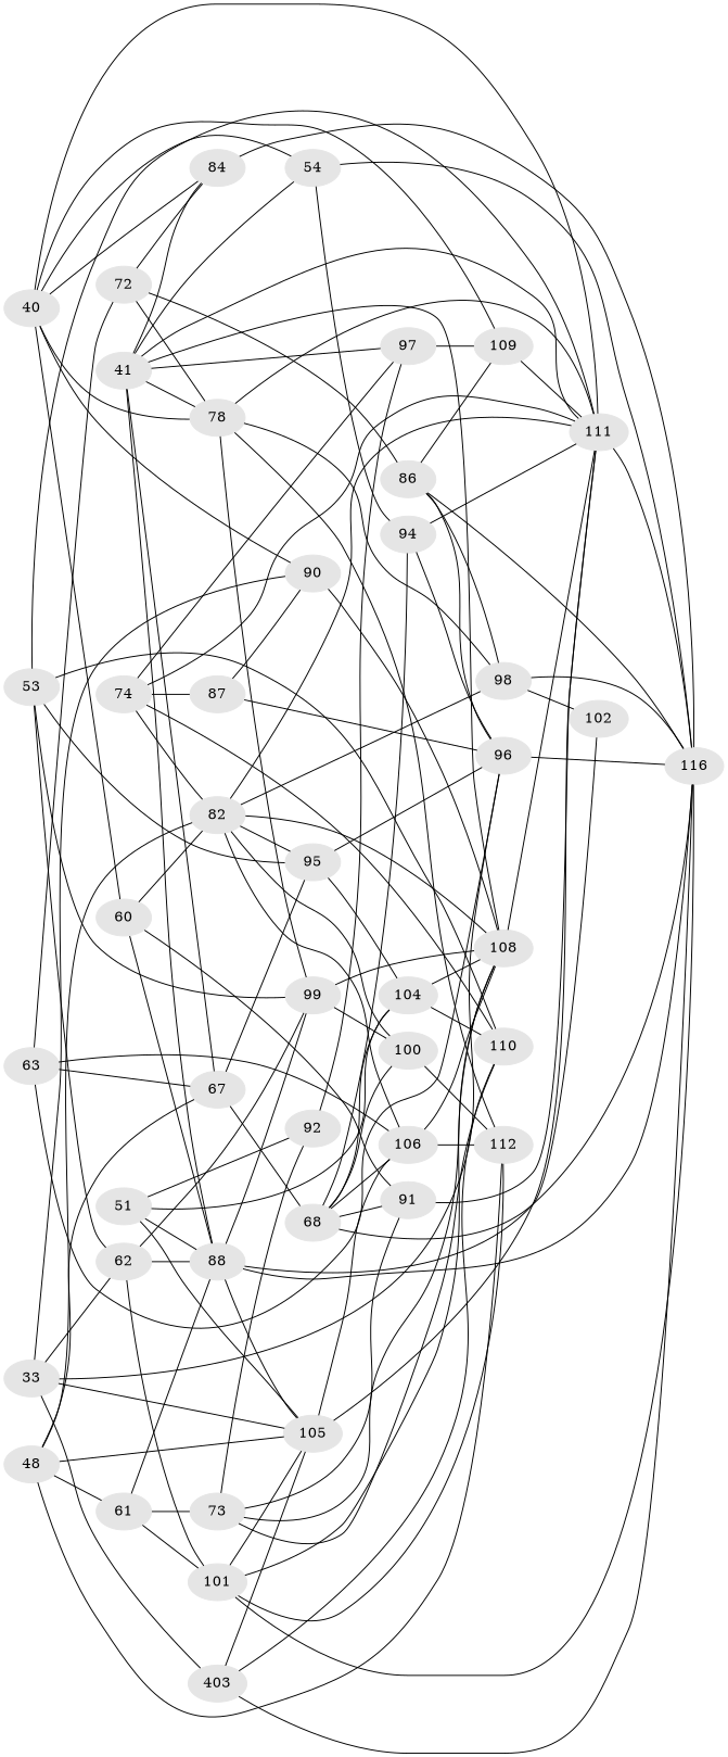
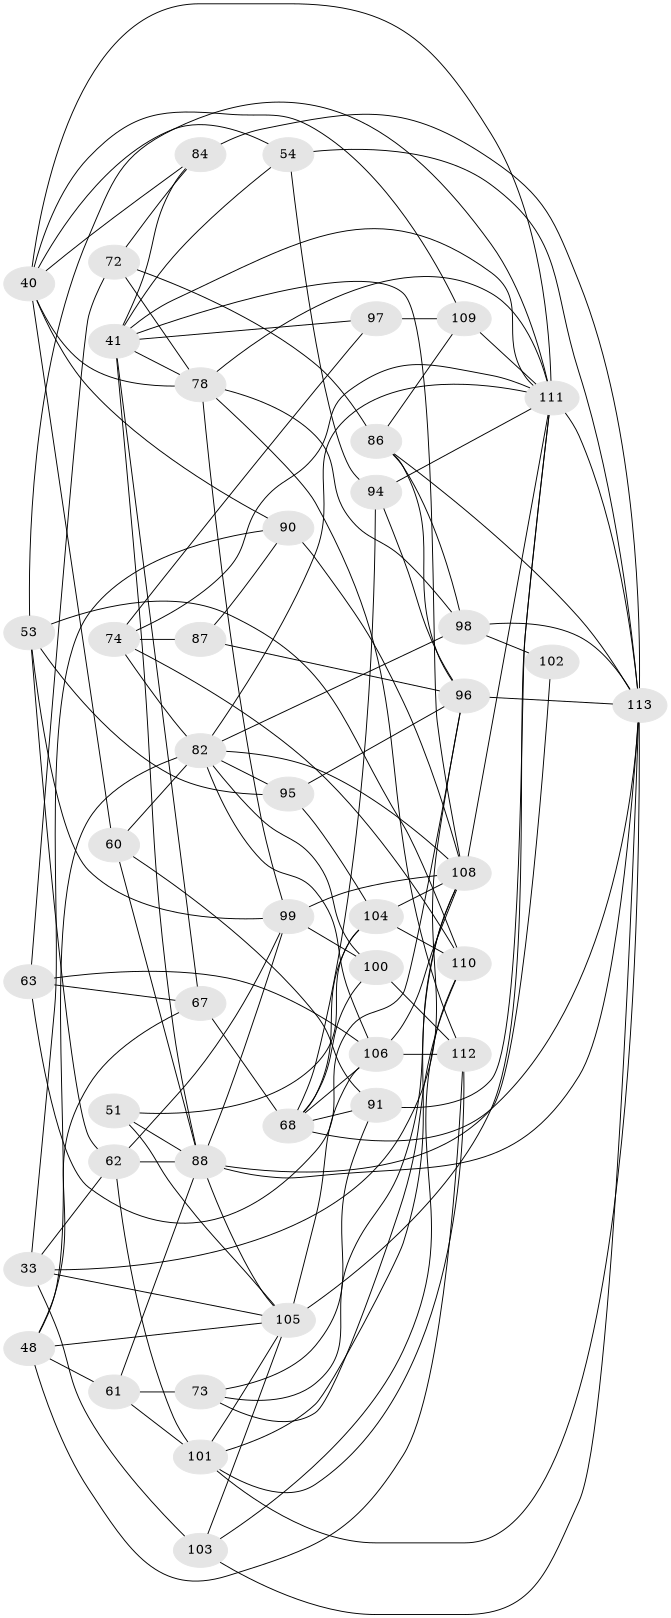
  graph {
    rankdir=LR
    node [color=gray90 style=filled]
    33 [super="+8"]
    62 [super="+58"]
    90
    96 [super="+56"]
-   103 [super="+80" label=403]
+   103 [super="+80"]
    105 [super="+83+42"]
    88 [super="+18+37+59"]
    99 [super="+57"]
    101 [super="+89"]
    108 [super="+107"]
-   113 [super="+39+85" label=116]
+   113 [super="+39+85"]
    110 [super="+81"]
    111 [super="+76+93"]
    106 [super="+6+13"]
    40 [super="+1+27"]
    54
    60
    78 [super="+25+70+26"]
    84
    109 [super="+52"]
    94
    82 [super="+79"]
    91
    112
    98 [super="+66"]
    41 [super="+3+9+7"]
    67 [super="+34"]
    97 [super="+5"]
    95 [super="+75"]
    68 [super="+20+43"]
    102
    48 [super="+4+22"]
    61
    73 [super="+69"]
    100
    51
-   92
    104 [super="+10"]
    53 [super="+50"]
    63
    72
    86 [super="+77"]
    74 [super="+64"]
    87
    33 -- 62
    33 -- 90
    33 -- 96
    33 -- 103 [weight=2]
    33 -- 105
    62 -- 88 [weight=2]
    62 -- 99
    62 -- 101
    90 -- 108
    96 -- 113
    103 -- 105
    103 -- 113
    103 -- 110 [weight=2]
    105 -- 111 [weight=2]
    105 -- 106 [weight=2]
    88 -- 105
    88 -- 99
    88 -- 113 [weight=3]
    88 -- 102
    99 -- 108 [weight=2]
    99 -- 100
    101 -- 105 [weight=3]
    101 -- 108
    101 -- 113 [weight=3]
    101 -- 112
    108 -- 111
    111 -- 113 [weight=3]
    106 -- 108
    106 -- 112
    40 -- 90
    40 -- 111
    40 -- 54
    40 -- 60
    40 -- 78 [weight=2]
    40 -- 84
    40 -- 109
    54 -- 113
    54 -- 94
    60 -- 88
    60 -- 82
    60 -- 91
    78 -- 99 [weight=2]
    78 -- 111
    78 -- 112
    78 -- 98
    84 -- 113
    109 -- 111 [weight=2]
    94 -- 96
    94 -- 111
    82 -- 108
    82 -- 111 [weight=2]
    82 -- 106
    82 -- 98
    82 -- 95
    82 -- 100
    91 -- 111
    98 -- 113
    98 -- 102 [weight=2]
    41 -- 88
    41 -- 108
    41 -- 111
    41 -- 54
    41 -- 78 [weight=2]
    41 -- 84
    41 -- 67 [weight=2]
    41 -- 97
-   67 -- 95
    67 -- 68
    97 -- 109
    95 -- 96
    95 -- 104 [weight=2]
    68 -- 113
    68 -- 106 [weight=2]
    68 -- 94
    68 -- 91
    68 -- 100
    68 -- 104
    48 -- 105 [weight=3]
    48 -- 82 [weight=2]
    48 -- 112
    48 -- 67
    48 -- 61
    61 -- 88
    61 -- 101
    61 -- 73
    73 -- 108
    73 -- 110
    73 -- 91
-   73 -- 92 [weight=2]
    100 -- 112
    51 -- 105
    51 -- 88
-   51 -- 92
    51 -- 104
-   92 -- 97
    104 -- 108
    104 -- 110
    53 -- 62
    53 -- 99
    53 -- 110
    53 -- 111 [weight=2]
    53 -- 95
    63 -- 96
    63 -- 106
    63 -- 67
    63 -- 72
    72 -- 78
    72 -- 84
    72 -- 86
    86 -- 96 [weight=2]
    86 -- 113 [weight=2]
    86 -- 109 [weight=2]
    86 -- 98
    74 -- 110
    74 -- 111
    74 -- 82
    74 -- 97
    74 -- 87 [weight=2]
    87 -- 90
    87 -- 96
  }
